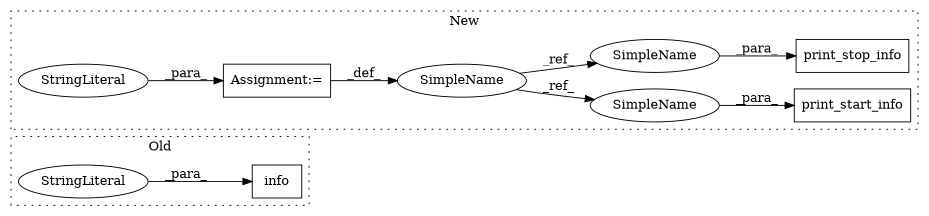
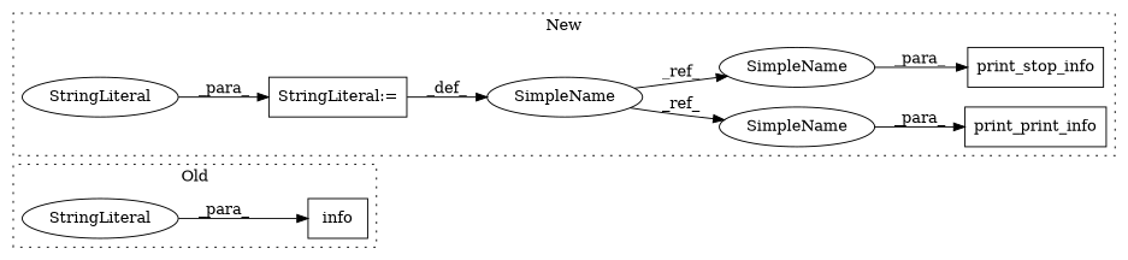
  digraph {
    rankdir=LR
    node [a=32 l=5 shape=ellipse]
    n1 [l="6,1" label=info s="12022,12034" shape=box]
    n2 [a=45 l=6 label=StringLiteral s=12028]
    n3 [l="16,1" label=print_stop_info s="17493,17514" shape=box]
    n4 [a=42 label=SimpleName s=17303]
-   n5 [l="17,1" label=print_start_info s="17332,17354" shape=box]
-   n6 [a=7 l=1 label="Assignment:=" s=17308 shape=box]
+   n5 [l="17,1" label=print_print_info s="17332,17354" shape=box]
+   n6 [a=7 l=1 label="StringLiteral:=" s=17308 shape=box]
    n7 [a=45 l=17 label=StringLiteral s=17309]
    n8 [a=42 label=SimpleName s=17349]
    n9 [a=42 label=SimpleName s=17509]
    subgraph cluster_1 {
      label=Old
      style=dotted
      n1
      n2
    }
    subgraph cluster_2 {
      label=New
      style=dotted
      n3
      n4
      n5
      n6
      n7
      n8
      n9
    }
    n2 -> n1 [label=_para_]
    n4 -> n8 [label=_ref_]
    n4 -> n9 [label=_ref_]
    n6 -> n4 [label=_def_]
    n7 -> n6 [label=_para_]
    n8 -> n5 [label=_para_]
    n9 -> n3 [label=_para_]
  }
